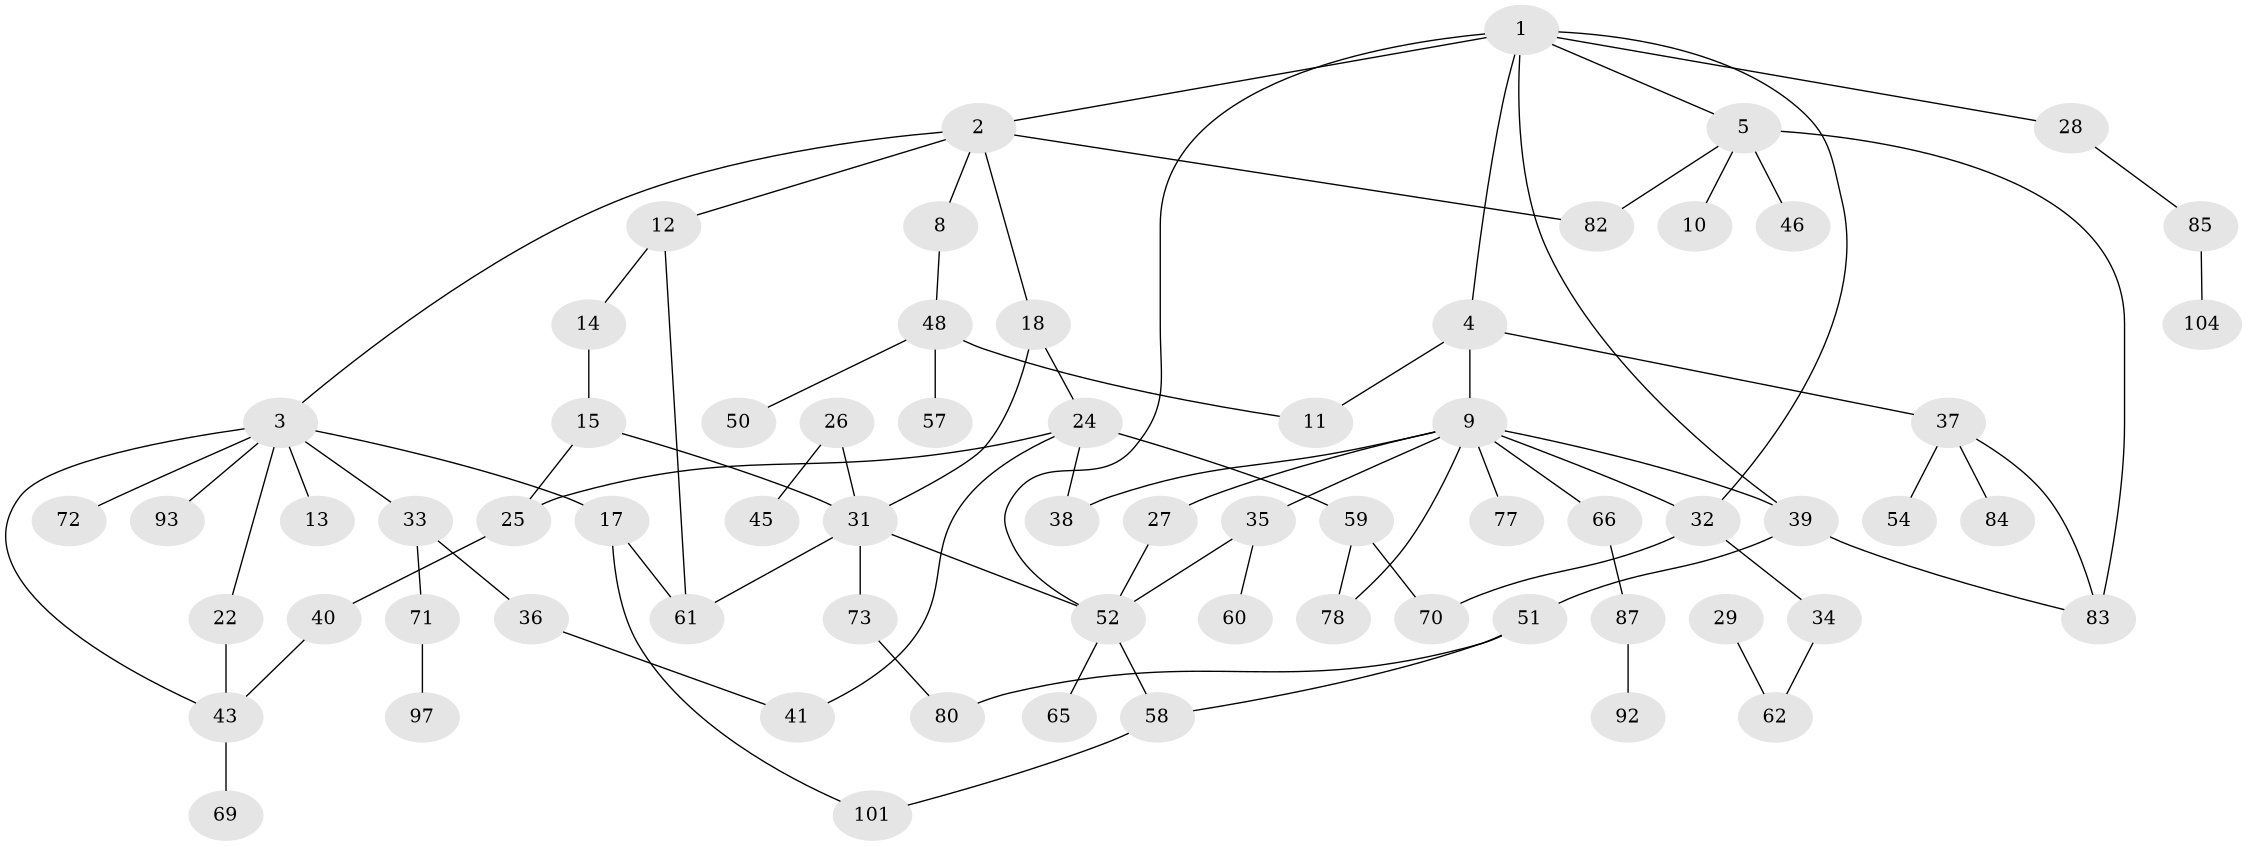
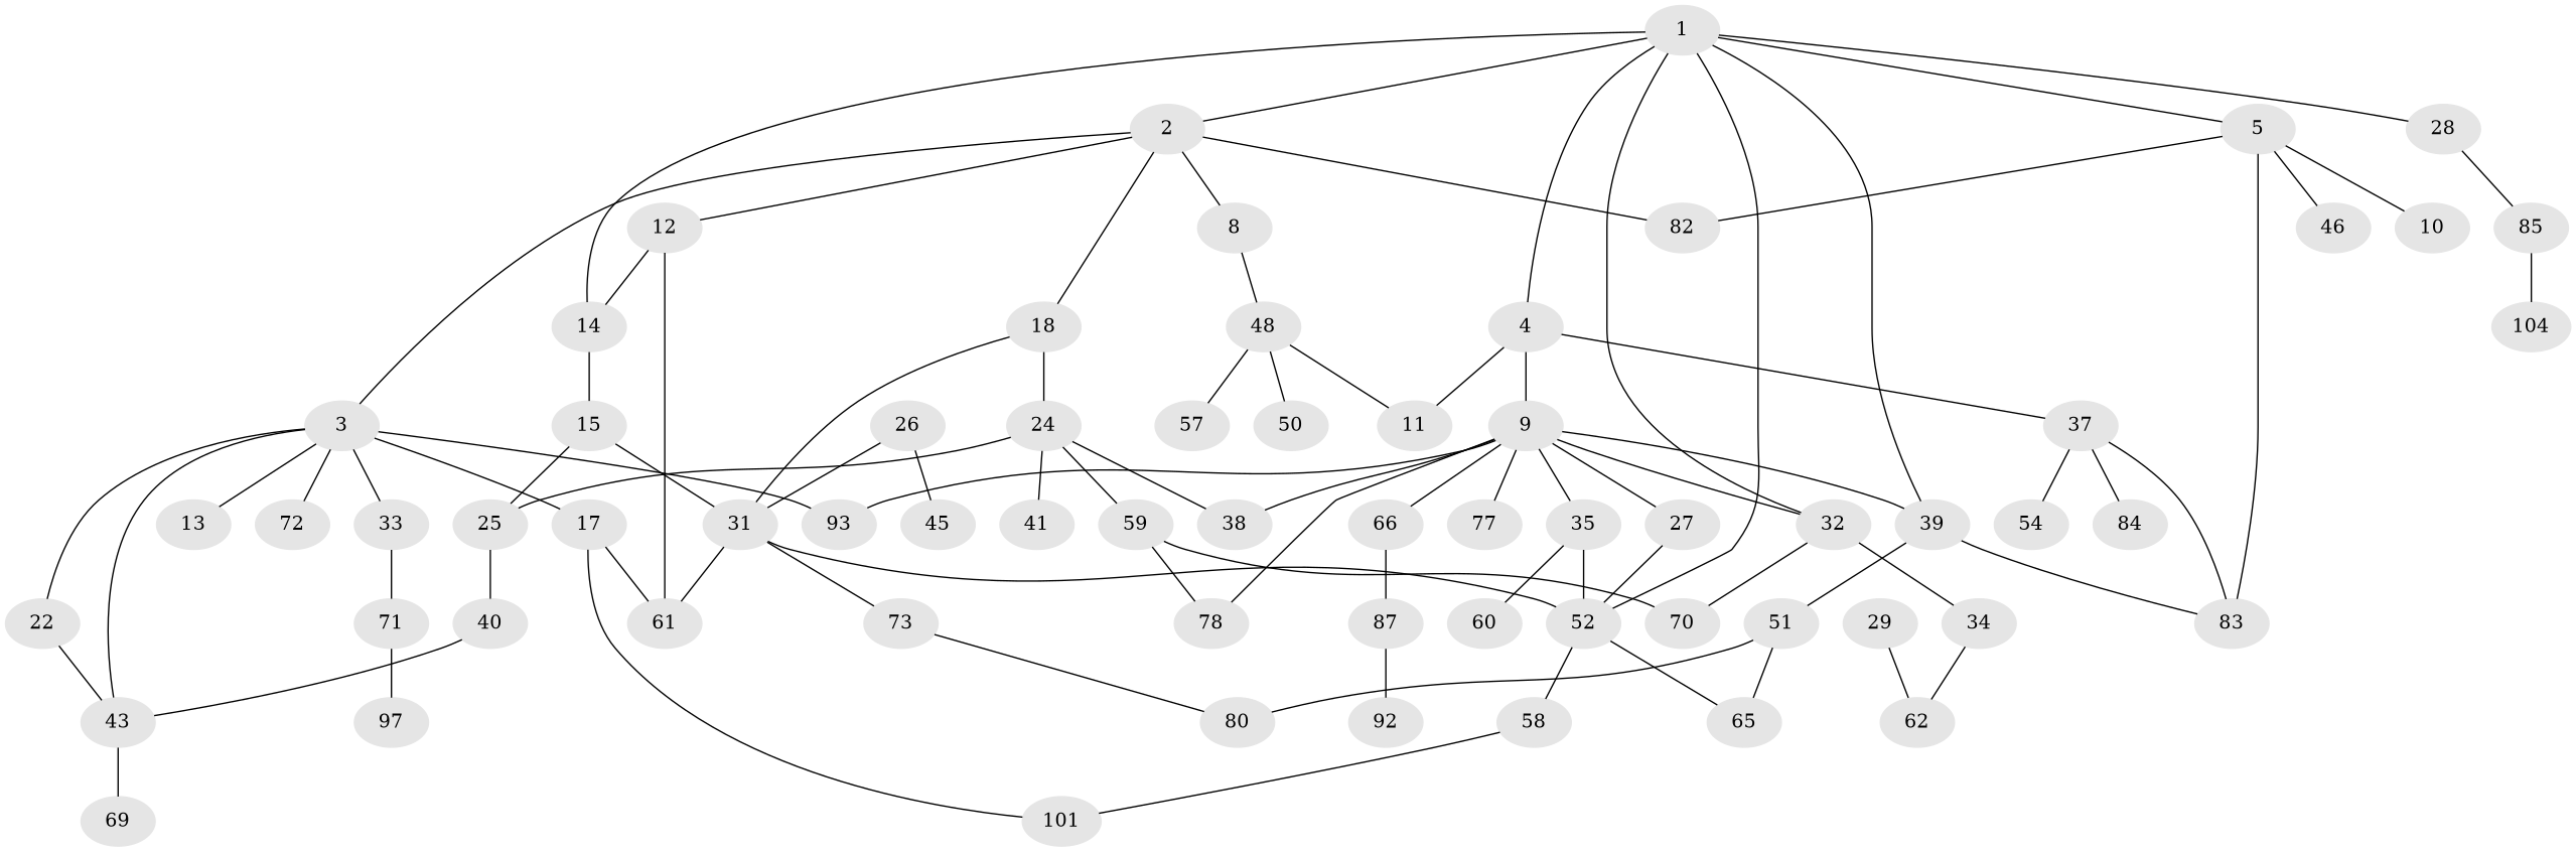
  graph {
    node [color=gray90 style=filled]
    1 [super="+11"]
    2 [super="+6"]
    4 [super="+30"]
    5 [super="+63"]
    14 [super="+23"]
    28 [super="+56"]
    39
    52 [super="+89"]
    32 [super="+58"]
    3 [super="+7"]
    8 [super="+95"]
    12 [super="+64"]
    18 [super="+21"]
    82 [super="+86"]
    9 [super="+19"]
    37 [super="+79"]
    n17 [label=11]
    10
    46 [super="+49"]
    83 [super="+91"]
    15 [super="+16"]
    85
    51 [super="+76"]
    n24 [label=58 super="+102"]
    65 [super="+75"]
    13 [super="+20"]
    17 [super="+90"]
    22
    33
    43 [super="+68"]
    72
    93
    48 [super="+94"]
    61
    31 [super="+88"]
    24
    101
-   36
    71 [super="+103"]
    69
    27 [super="+67"]
    35 [super="+42"]
    38 [super="+53"]
    66
    77
    78
    n47 [label=54]
    84
    50
    57 [super="+105"]
    34
    70
    60
    87 [super="+99"]
    25 [super="+54"]
    26
    45 [super="+96"]
    40
    73
    41 [super="+47"]
    59 [super="+100"]
    29 [super="+74"]
    62 [super="+106"]
    104
    80 [super="+98"]
    97
    92
    1 -- 2
    1 -- 4
    1 -- 5
+   1 -- 14
    1 -- 28
    1 -- 39
    1 -- 52
    1 -- 32
    2 -- 3
    2 -- 8
    2 -- 12
    2 -- 18
    2 -- 82
    4 -- 9 [weight=2]
    4 -- 37
    4 -- n17
    5 -- 82
    5 -- 10
    5 -- 46
    5 -- 83 [weight=2]
    14 -- 15
    28 -- 85
    39 -- 83
    39 -- 51
    52 -- n24
    52 -- 65
    32 -- 34
    32 -- 70
    3 -- 13
    3 -- 17
    3 -- 22
    3 -- 33
    3 -- 43
    3 -- 72
    3 -- 93
    8 -- 48
    12 -- 14
    12 -- 61
    18 -- 31
    18 -- 24
    9 -- 39
    9 -- 32
+   9 -- 93
    9 -- 27
    9 -- 35
    9 -- 38
    9 -- 66
    9 -- 77
    9 -- 78
    37 -- 83
    37 -- n47
    37 -- 84
    15 -- 31
    15 -- 25
    85 -- 104
-   51 -- n24
+   51 -- 65
    51 -- 80
    n24 -- 101
    17 -- 61
    17 -- 101
    22 -- 43
-   33 -- 36
    33 -- 71
    43 -- 69
    48 -- n17
    48 -- 50
    48 -- 57
    31 -- 52
    31 -- 61
    31 -- 73
    24 -- 38
    24 -- 25
    24 -- 41
    24 -- 59
-   36 -- 41
    71 -- 97
    27 -- 52
    35 -- 52
    35 -- 60
    66 -- 87
    34 -- 62
    87 -- 92
    25 -- 40
    26 -- 31
    26 -- 45
    40 -- 43
    73 -- 80
    59 -- 78
    59 -- 70
    29 -- 62
  }
